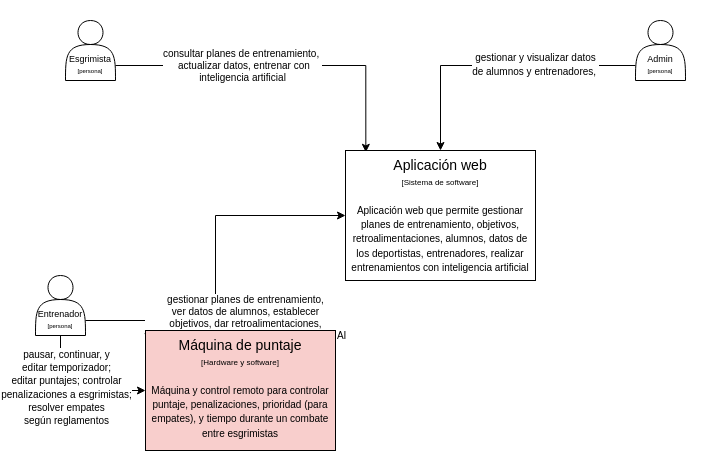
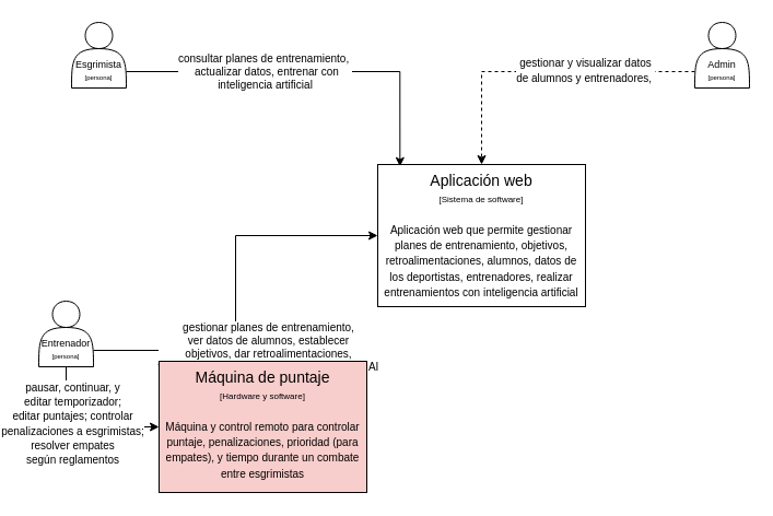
  <mxCell id="0" />
  <mxCell id="1" parent="0" />
  <mxCell id="2" style="edgeStyle=orthogonalEdgeStyle;rounded=0;orthogonalLoop=1;jettySize=auto;html=1;exitX=1;exitY=0.75;exitDx=0;exitDy=0;entryX=0.107;entryY=0.014;entryDx=0;entryDy=0;entryPerimeter=0;" parent="1" source="4" target="13" edge="1"><mxGeometry relative="1" as="geometry" /></mxCell>
  <mxCell id="3" value="consultar planes de entrenamiento,&amp;nbsp;&lt;br&gt;&amp;nbsp;actualizar datos, entrenar con &lt;br&gt;inteligencia artificial" style="edgeLabel;html=1;align=center;verticalAlign=middle;resizable=0;points=[];fontSize=10;" parent="2" vertex="1" connectable="0"><mxGeometry x="-0.462" y="1" relative="1" as="geometry"><mxPoint x="35" as="offset" /></mxGeometry></mxCell>
  <mxCell id="4" value="Esgrimista&lt;br&gt;&lt;font style=&quot;font-size: 6px;&quot;&gt;[persona]&lt;/font&gt;" style="shape=actor;whiteSpace=wrap;html=1;fontSize=9;spacingTop=27;" parent="1" vertex="1"><mxGeometry x="50" y="20" width="50" height="60" as="geometry" /></mxCell>
- <mxCell id="5" style="edgeStyle=orthogonalEdgeStyle;rounded=0;orthogonalLoop=1;jettySize=auto;html=1;exitX=0;exitY=0.75;exitDx=0;exitDy=0;entryX=0.5;entryY=0;entryDx=0;entryDy=0;" parent="1" source="7" target="13" edge="1"><mxGeometry relative="1" as="geometry" /></mxCell>
+ <mxCell id="5" style="edgeStyle=orthogonalEdgeStyle;rounded=0;orthogonalLoop=1;jettySize=auto;html=1;exitX=0;exitY=0.75;exitDx=0;exitDy=0;entryX=0.5;entryY=0;entryDx=0;entryDy=0;dashed=1;" parent="1" source="7" target="13" edge="1"><mxGeometry relative="1" as="geometry" /></mxCell>
  <mxCell id="6" value="&lt;span style=&quot;font-size: 10px;&quot;&gt;gestionar y visualizar datos &lt;br&gt;de alumnos y entrenadores,&amp;nbsp;&lt;br&gt;&lt;/span&gt;" style="edgeLabel;html=1;align=center;verticalAlign=middle;resizable=0;points=[];" parent="5" vertex="1" connectable="0"><mxGeometry x="-0.232" y="-2" relative="1" as="geometry"><mxPoint x="7" as="offset" /></mxGeometry></mxCell>
  <mxCell id="7" value="Admin&lt;br&gt;&lt;font style=&quot;font-size: 6px;&quot;&gt;[persona]&lt;/font&gt;" style="shape=actor;whiteSpace=wrap;html=1;fontSize=9;spacingTop=27;" parent="1" vertex="1"><mxGeometry x="620" y="20" width="50" height="60" as="geometry" /></mxCell>
  <mxCell id="8" style="edgeStyle=orthogonalEdgeStyle;rounded=0;orthogonalLoop=1;jettySize=auto;html=1;exitX=1;exitY=0.75;exitDx=0;exitDy=0;" parent="1" source="12" target="13" edge="1"><mxGeometry relative="1" as="geometry" /></mxCell>
  <mxCell id="9" value="gestionar planes de entrenamiento, &lt;br&gt;ver datos de alumnos, establecer &lt;br&gt;objetivos, dar retroalimentaciones,&lt;br&gt;visualizar resutlados de entrenamiento con AI" style="edgeLabel;html=1;align=center;verticalAlign=middle;resizable=0;points=[];fontSize=10;" parent="8" vertex="1" connectable="0"><mxGeometry x="-0.267" relative="1" as="geometry"><mxPoint x="29" as="offset" /></mxGeometry></mxCell>
  <mxCell id="10" style="edgeStyle=orthogonalEdgeStyle;rounded=0;orthogonalLoop=1;jettySize=auto;html=1;exitX=0.5;exitY=1;exitDx=0;exitDy=0;entryX=0;entryY=0.5;entryDx=0;entryDy=0;" parent="1" source="12" target="14" edge="1"><mxGeometry relative="1" as="geometry" /></mxCell>
  <mxCell id="11" value="&lt;span style=&quot;font-size: 10px;&quot;&gt;pausar, continuar, y &lt;br&gt;editar temporizador;&lt;br&gt;editar puntajes; controlar&lt;br&gt;penalizaciones a esgrimistas;&lt;br&gt;resolver empates &lt;br&gt;según reglamentos&lt;br&gt;&lt;/span&gt;" style="edgeLabel;html=1;align=center;verticalAlign=middle;resizable=0;points=[];" parent="10" vertex="1" connectable="0"><mxGeometry x="-0.605" y="1" relative="1" as="geometry"><mxPoint x="4" y="23" as="offset" /></mxGeometry></mxCell>
  <mxCell id="12" value="&lt;font style=&quot;&quot;&gt;Entrenador&lt;br&gt;&lt;/font&gt;&lt;font style=&quot;font-size: 6px;&quot;&gt;[persona]&lt;/font&gt;" style="shape=actor;whiteSpace=wrap;html=1;fontSize=9;spacingTop=27;" parent="1" vertex="1"><mxGeometry x="20" y="275" width="50" height="60" as="geometry" /></mxCell>
  <mxCell id="13" value="&lt;font style=&quot;font-size: 14px;&quot;&gt;Aplicación web&lt;/font&gt;&lt;br&gt;&lt;font style=&quot;&quot;&gt;&lt;span style=&quot;font-size: 8px;&quot;&gt;[Sistema de software]&lt;/span&gt;&lt;br&gt;&lt;br&gt;&lt;span style=&quot;font-size: 10px;&quot;&gt;Aplicación web que permite gestionar planes de entrenamiento, objetivos, retroalimentaciones, alumnos, datos de los deportistas, entrenadores, realizar entrenamientos con inteligencia artificial&lt;/span&gt;&lt;br&gt;&lt;/font&gt;" style="whiteSpace=wrap;html=1;verticalAlign=top;" parent="1" vertex="1"><mxGeometry x="330" y="150" width="190" height="130" as="geometry" /></mxCell>
  <mxCell id="14" value="&lt;font style=&quot;font-size: 14px;&quot;&gt;Máquina de puntaje&lt;/font&gt;&lt;br&gt;&lt;font style=&quot;&quot;&gt;&lt;span style=&quot;font-size: 8px;&quot;&gt;[Hardware y software]&lt;/span&gt;&lt;br&gt;&lt;br&gt;&lt;span style=&quot;font-size: 10px;&quot;&gt;Máquina y control remoto para controlar puntaje, penalizaciones, prioridad (para empates), y tiempo durante un combate entre esgrimistas&lt;/span&gt;&lt;br&gt;&lt;/font&gt;" style="whiteSpace=wrap;html=1;verticalAlign=top;fillColor=#f8cecc;" parent="1" vertex="1"><mxGeometry x="130" y="330" width="190" height="120" as="geometry" /></mxCell>
